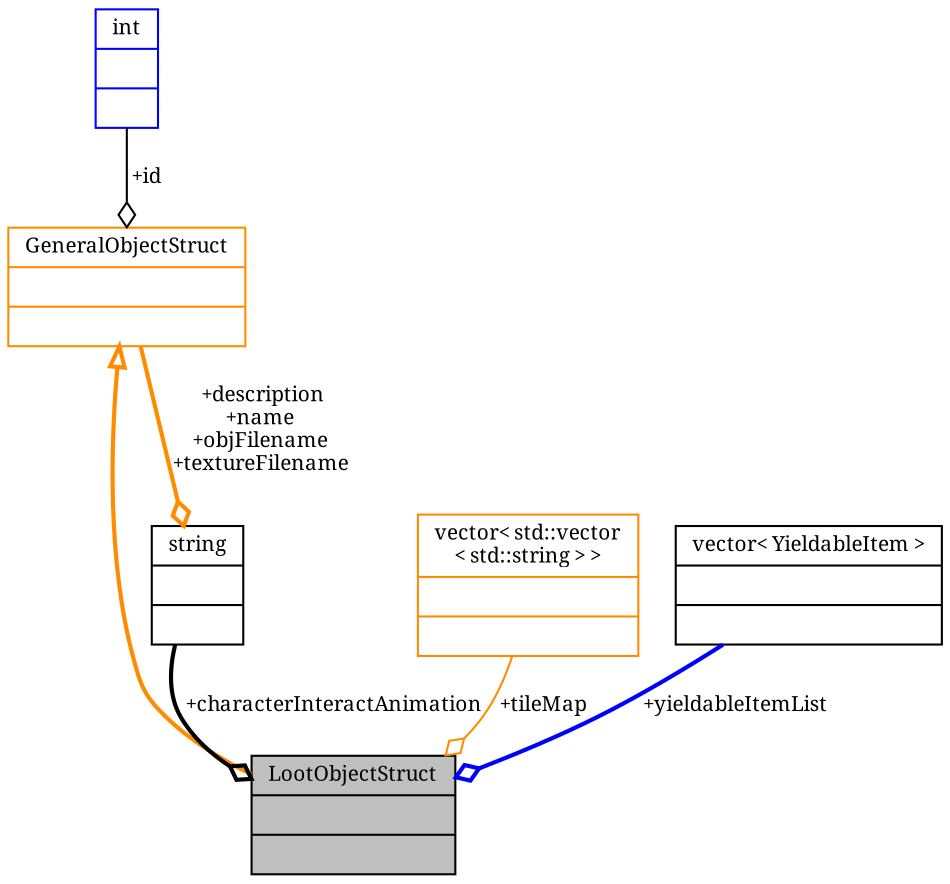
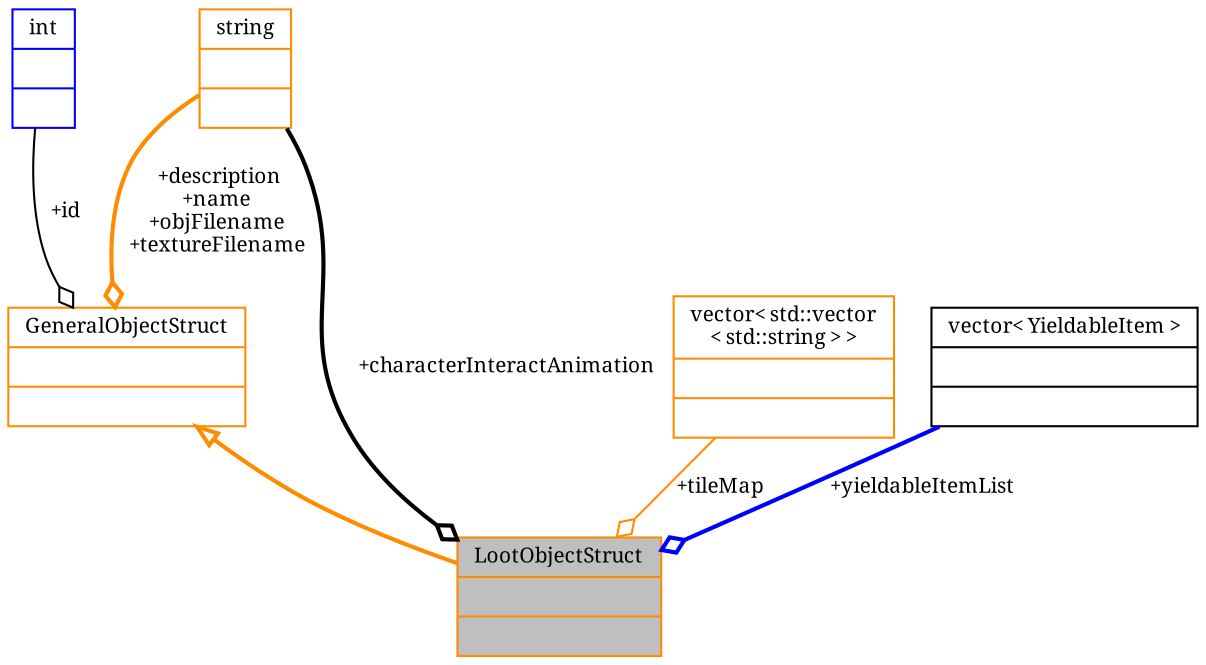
  digraph {
    fontname="Noto Serif"
    node [color=darkorange fillcolor=white fontname="Noto Serif" fontsize=10 shape=record style=filled]
    edge [color=darkorange fontname="Noto Serif" fontsize=10 labelfontname=Helvetica labelfontsize=10 style=bold arrowhead=odiamond]
-   n1 [color=black fillcolor=grey75 fontcolor=black height=0.2 label="{LootObjectStruct\n||}" width=0.4]
+   n1 [fillcolor=grey75 fontcolor=black height=0.2 label="{LootObjectStruct\n||}" width=0.4]
    n2 [height=0.2 label="{GeneralObjectStruct\n||}" width=0.4]
    n3 [color=blue height=0.2 label="{int\n||}" width=0.4]
-   n4 [color=black height=0.2 label="{string\n||}" width=0.4]
+   n4 [height=0.2 label="{string\n||}" width=0.4]
    n5 [height=0.2 label="{vector\< std::vector\l\< std::string \> \>\n||}" width=0.4]
    n6 [color=black height=0.2 label="{vector\< YieldableItem \>\n||}" width=0.4]
    n2 -> n1 [arrowtail=onormal dir=back arrowhead=""]
    n3 -> n2 [color=black label=" +id" style=solid]
    n4 -> n1 [color=black label=" +characterInteractAnimation"]
-   n2 -> n4 [label=" +description\n+name\n+objFilename\n+textureFilename"]
+   n4 -> n2 [label=" +description\n+name\n+objFilename\n+textureFilename"]
    n5 -> n1 [label=" +tileMap" style=solid]
    n6 -> n1 [color=blue label=" +yieldableItemList"]
  }
